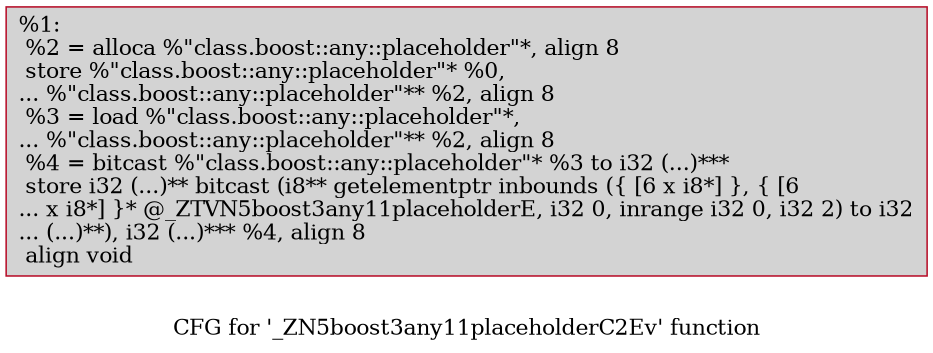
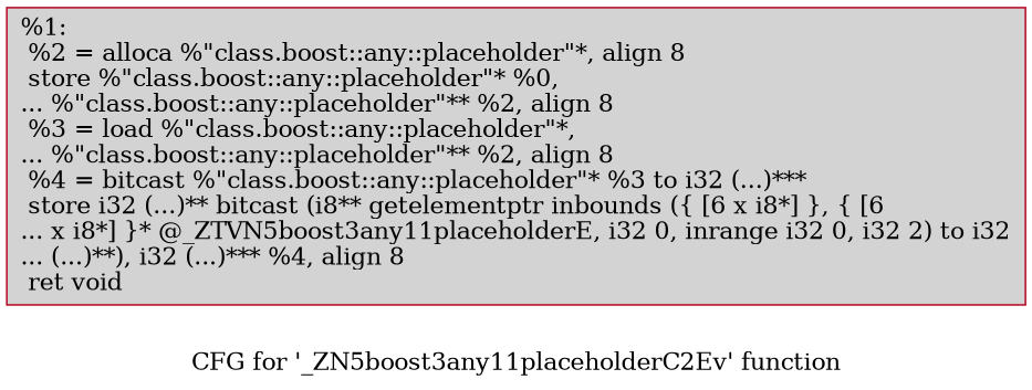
  digraph {
    label="CFG for '_ZN5boost3any11placeholderC2Ev' function"
-   n1 [color="#b70d28ff" fillcolor=lightgrey label="{%1:\l  %2 = alloca %\"class.boost::any::placeholder\"*, align 8\l  store %\"class.boost::any::placeholder\"* %0,\l... %\"class.boost::any::placeholder\"** %2, align 8\l  %3 = load %\"class.boost::any::placeholder\"*,\l... %\"class.boost::any::placeholder\"** %2, align 8\l  %4 = bitcast %\"class.boost::any::placeholder\"* %3 to i32 (...)***\l  store i32 (...)** bitcast (i8** getelementptr inbounds (\{ [6 x i8*] \}, \{ [6\l... x i8*] \}* @_ZTVN5boost3any11placeholderE, i32 0, inrange i32 0, i32 2) to i32\l... (...)**), i32 (...)*** %4, align 8\l  align void\l}" shape=record style=filled]
+   n1 [color="#b70d28ff" fillcolor=lightgrey label="{%1:\l  %2 = alloca %\"class.boost::any::placeholder\"*, align 8\l  store %\"class.boost::any::placeholder\"* %0,\l... %\"class.boost::any::placeholder\"** %2, align 8\l  %3 = load %\"class.boost::any::placeholder\"*,\l... %\"class.boost::any::placeholder\"** %2, align 8\l  %4 = bitcast %\"class.boost::any::placeholder\"* %3 to i32 (...)***\l  store i32 (...)** bitcast (i8** getelementptr inbounds (\{ [6 x i8*] \}, \{ [6\l... x i8*] \}* @_ZTVN5boost3any11placeholderE, i32 0, inrange i32 0, i32 2) to i32\l... (...)**), i32 (...)*** %4, align 8\l  ret void\l}" shape=record style=filled]
  }
